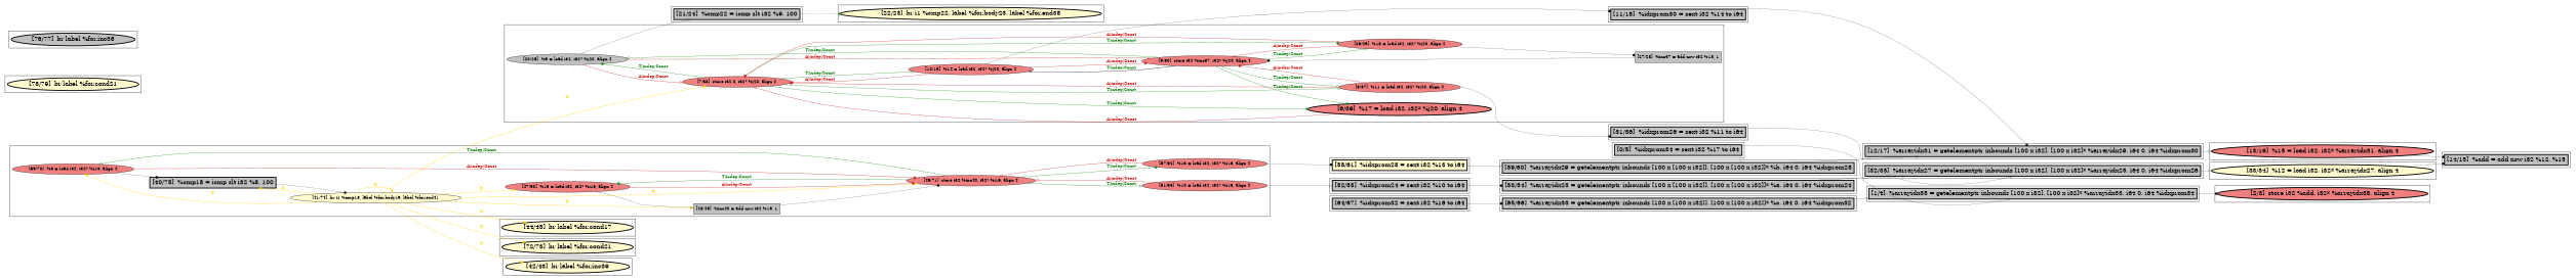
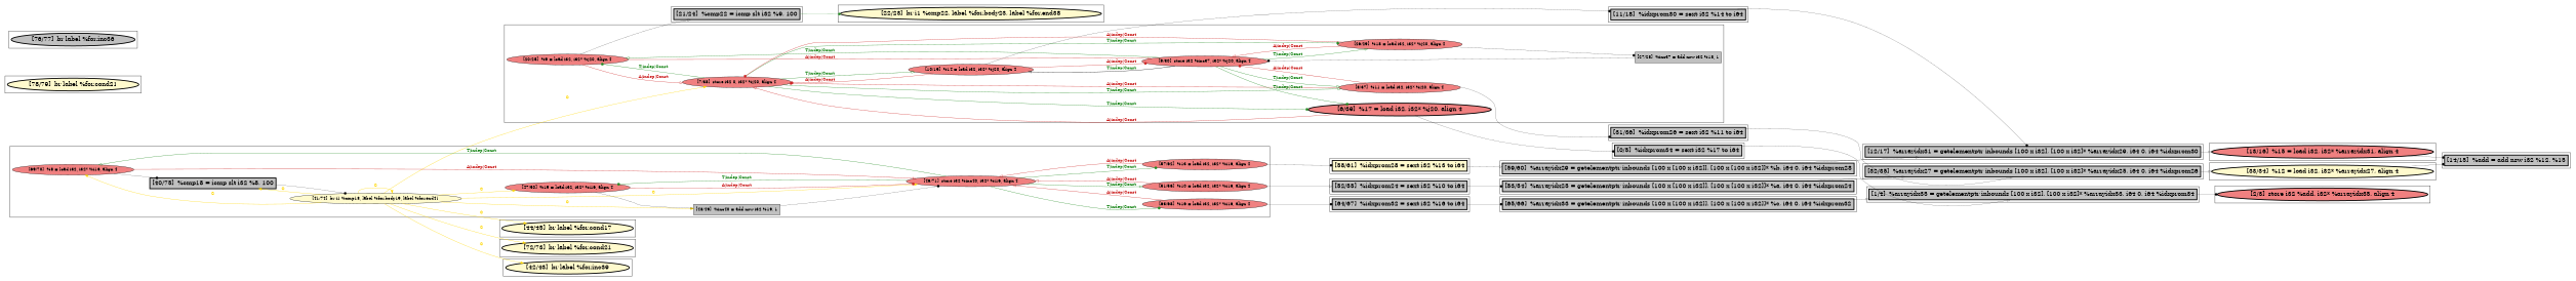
  digraph {
    rankdir=LR
    node [fillcolor=grey shape=ellipse style=filled fontsize=20 penwidth=3.0]
    edge [arrowhead=dot color=black fontcolor=black penwidth=1.0 style=solid]
-   n1 [label="[20/25]  %9 = load i32, i32* %j20, align 4" fontsize="" penwidth=""]
+   n1 [fillcolor=lightcoral label="[20/25]  %9 = load i32, i32* %j20, align 4" fontsize="" penwidth=""]
    n2 [fillcolor=lightcoral label="[10/19]  %14 = load i32, i32* %j20, align 4" fontsize="" penwidth=""]
    n3 [fillcolor=lightcoral label="[8/37]  %11 = load i32, i32* %j20, align 4" fontsize="" penwidth=""]
    n4 [fillcolor=lightcoral label="[7/38]  store i32 0, i32* %j20, align 4" fontsize="" penwidth=""]
    n5 [fillcolor=lightcoral label="[26/29]  %18 = load i32, i32* %j20, align 4" fontsize="" penwidth=""]
    n6 [label="[27/28]  %inc37 = add nsw i32 %18, 1" shape=rectangle fontsize="" penwidth=""]
    n7 [fillcolor=lightcoral label="[6/39]  %17 = load i32, i32* %j20, align 4"]
    n8 [fillcolor=lightcoral label="[9/30]  store i32 %inc37, i32* %j20, align 4" fontsize="" penwidth=""]
    n9 [label="[32/35]  %arrayidx27 = getelementptr inbounds [100 x i32], [100 x i32]* %arrayidx25, i64 0, i64 %idxprom26" shape=rectangle]
    n10 [fillcolor=lemonchiffon label="[33/34]  %12 = load i32, i32* %arrayidx27, align 4"]
    n11 [fillcolor=lemonchiffon label="[44/45]  br label %for.cond17"]
    n12 [fillcolor=lemonchiffon label="[72/73]  br label %for.cond21"]
    n13 [label="[53/54]  %arrayidx25 = getelementptr inbounds [100 x [100 x i32]], [100 x [100 x i32]]* %a, i64 0, i64 %idxprom24" shape=rectangle]
    n14 [fillcolor=lemonchiffon label="[78/79]  br label %for.cond21"]
    n15 [fillcolor=lightcoral label="[13/16]  %15 = load i32, i32* %arrayidx31, align 4"]
    n16 [label="[14/15]  %add = add nsw i32 %12, %15" shape=rectangle]
    n17 [label="[0/5]  %idxprom34 = sext i32 %17 to i64" shape=rectangle]
    n18 [label="[1/4]  %arrayidx35 = getelementptr inbounds [100 x i32], [100 x i32]* %arrayidx33, i64 0, i64 %idxprom34" shape=rectangle]
    n19 [fillcolor=lemonchiffon label="[58/61]  %idxprom28 = sext i32 %13 to i64" shape=rectangle]
    n20 [label="[12/17]  %arrayidx31 = getelementptr inbounds [100 x i32], [100 x i32]* %arrayidx29, i64 0, i64 %idxprom30" shape=rectangle]
    n21 [fillcolor=lightcoral label="[2/3]  store i32 %add, i32* %arrayidx35, align 4"]
    n22 [label="[11/18]  %idxprom30 = sext i32 %14 to i64" shape=rectangle]
    n23 [label="[59/60]  %arrayidx29 = getelementptr inbounds [100 x [100 x i32]], [100 x [100 x i32]]* %b, i64 0, i64 %idxprom28" shape=rectangle]
    n24 [fillcolor=lemonchiffon label="[22/23]  br i1 %cmp22, label %for.body23, label %for.end38"]
    n25 [fillcolor=lemonchiffon label="[42/43]  br label %for.inc39"]
    n26 [label="[76/77]  br label %for.inc36"]
    n27 [label="[65/66]  %arrayidx33 = getelementptr inbounds [100 x [100 x i32]], [100 x [100 x i32]]* %c, i64 0, i64 %idxprom32" shape=rectangle]
    n28 [label="[21/24]  %cmp22 = icmp slt i32 %9, 100" shape=rectangle]
    n29 [fillcolor=lightcoral label="[69/70]  %8 = load i32, i32* %i16, align 4" fontsize="" penwidth=""]
    n30 [label="[40/75]  %cmp18 = icmp slt i32 %8, 100" shape=rectangle]
    n31 [fillcolor=lemonchiffon label="[41/74]  br i1 %cmp18, label %for.body19, label %for.end41" fontsize="" penwidth=""]
    n32 [label="[48/49]  %inc40 = add nsw i32 %19, 1" shape=rectangle fontsize="" penwidth=""]
    n33 [fillcolor=lightcoral label="[46/71]  store i32 %inc40, i32* %i16, align 4" fontsize="" penwidth=""]
+   n34 [fillcolor=lightcoral label="[63/68]  %16 = load i32, i32* %i16, align 4" fontsize="" penwidth=""]
    n35 [fillcolor=lightcoral label="[51/56]  %10 = load i32, i32* %i16, align 4" fontsize="" penwidth=""]
    n36 [fillcolor=lightcoral label="[47/50]  %19 = load i32, i32* %i16, align 4" fontsize="" penwidth=""]
    n37 [fillcolor=lightcoral label="[57/62]  %13 = load i32, i32* %i16, align 4" fontsize="" penwidth=""]
    n38 [label="[64/67]  %idxprom32 = sext i32 %16 to i64" shape=rectangle]
    n39 [label="[52/55]  %idxprom24 = sext i32 %10 to i64" shape=rectangle]
    n40 [label="[31/36]  %idxprom26 = sext i32 %11 to i64" shape=rectangle]
    subgraph cluster_1 {
      n1
      n2
      n3
      n4
      n5
      n6
      n7
      n8
    }
    subgraph cluster_2 {
      n9
    }
    subgraph cluster_3 {
      n10
    }
    subgraph cluster_4 {
      n11
    }
    subgraph cluster_5 {
      n12
    }
    subgraph cluster_6 {
      n13
    }
    subgraph cluster_7 {
      n14
    }
    subgraph cluster_8 {
      n15
    }
    subgraph cluster_9 {
      n16
    }
    subgraph cluster_10 {
      n17
    }
    subgraph cluster_11 {
      n18
    }
    subgraph cluster_12 {
      n19
    }
    subgraph cluster_13 {
      n20
    }
    subgraph cluster_14 {
      n21
    }
    subgraph cluster_15 {
      n22
    }
    subgraph cluster_16 {
      n23
    }
    subgraph cluster_17 {
      n24
    }
    subgraph cluster_18 {
      n25
    }
    subgraph cluster_19 {
      n26
    }
    subgraph cluster_20 {
      n27
    }
    subgraph cluster_21 {
      n28
    }
    subgraph cluster_22 {
      n29
      n30
      n31
      n32
      n33
+     n34
      n35
      n36
      n37
    }
    subgraph cluster_23 {
      n38
    }
    subgraph cluster_24 {
      n39
    }
    subgraph cluster_25 {
      n40
    }
    n1 -> n4 [arrowhead=onormal color=firebrick3 fontcolor=firebrick3 label="A|indep|Const"]
    n1 -> n8 [arrowhead=onormal color=firebrick3 fontcolor=firebrick3 label="A|indep|Const"]
    n1 -> n28 [arrowhead=onormal penwidth=0.5]
    n2 -> n4 [color=firebrick3 fontcolor=firebrick3 label="A|indep|Const"]
    n2 -> n8 [color=firebrick3 fontcolor=firebrick3 label="A|indep|Const"]
    n2 -> n22 [penwidth=0.5]
    n3 -> n4 [color=firebrick3 fontcolor=firebrick3 label="A|indep|Const"]
    n3 -> n8 [color=firebrick3 fontcolor=firebrick3 label="A|indep|Const"]
    n3 -> n40 [penwidth=0.5]
    n4 -> n1 [color=forestgreen fontcolor=forestgreen label="T|indep|Const"]
    n4 -> n2 [arrowhead=onormal color=forestgreen fontcolor=forestgreen label="T|indep|Const"]
    n4 -> n3 [arrowhead=onormal color=forestgreen fontcolor=forestgreen label="T|indep|Const"]
    n4 -> n5 [color=forestgreen fontcolor=forestgreen label="T|indep|Const"]
    n4 -> n7 [color=forestgreen fontcolor=forestgreen label="T|indep|Const"]
    n5 -> n4 [color=firebrick3 fontcolor=firebrick3 label="A|indep|Const"]
    n5 -> n6 [penwidth=0.5]
    n5 -> n8 [arrowhead=onormal color=firebrick3 fontcolor=firebrick3 label="A|indep|Const"]
    n6 -> n8 [penwidth=0.5]
    n7 -> n4 [arrowhead=onormal color=firebrick3 fontcolor=firebrick3 label="A|indep|Const"]
+   n7 -> n17 [penwidth=0.5]
    n8 -> n1 [arrowhead=onormal color=forestgreen fontcolor=forestgreen label="T|indep|Const"]
    n8 -> n2 [arrowhead=onormal fontcolor=forestgreen label="T|indep|Const"]
    n8 -> n3 [arrowhead=onormal color=forestgreen fontcolor=forestgreen label="T|indep|Const"]
    n8 -> n5 [arrowhead=onormal color=forestgreen fontcolor=forestgreen label="T|indep|Const"]
    n8 -> n7 [color=forestgreen fontcolor=forestgreen label="T|indep|Const"]
    n9 -> n10 [arrowhead=onormal penwidth=0.5]
    n10 -> n16 [penwidth=0.5]
    n13 -> n9 [arrowhead=onormal penwidth=0.5]
    n15 -> n16 [penwidth=0.5]
    n17 -> n18 [arrowhead=onormal penwidth=0.5]
    n18 -> n21 [penwidth=0.5]
    n19 -> n23 [arrowhead=onormal penwidth=0.5]
    n20 -> n15 [arrowhead=onormal penwidth=0.5]
    n22 -> n20 [penwidth=0.5]
    n23 -> n20 [arrowhead=onormal penwidth=0.5]
    n27 -> n18 [arrowhead=onormal penwidth=0.5]
    n28 -> n24 [color=forestgreen penwidth=0.5]
    n29 -> n30 [penwidth=0.5]
-   n29 -> n33 [color=firebrick3 fontcolor=firebrick3 label="A|indep|Const"]
+   n29 -> n33 [arrowhead=onormal color=firebrick3 fontcolor=firebrick3 label="A|indep|Const"]
    n30 -> n31 [penwidth=0.5]
    n31 -> n4 [color=gold fontcolor=gold label=C arrowhead=""]
    n31 -> n11 [color=gold fontcolor=gold label=C arrowhead=""]
    n31 -> n12 [color=gold fontcolor=gold label=C arrowhead=""]
    n31 -> n25 [color=gold fontcolor=gold label=C arrowhead=""]
    n31 -> n29 [color=gold fontcolor=gold label=C arrowhead=""]
    n31 -> n30 [color=gold fontcolor=gold label=C arrowhead=""]
    n31 -> n31 [color=gold fontcolor=gold label=C arrowhead=""]
    n31 -> n32 [color=gold fontcolor=gold label=C arrowhead=""]
    n31 -> n33 [color=gold fontcolor=gold label=C arrowhead=""]
    n31 -> n36 [color=gold fontcolor=gold label=C arrowhead=""]
    n32 -> n33 [penwidth=0.5]
    n33 -> n29 [arrowhead=onormal color=forestgreen fontcolor=forestgreen label="T|indep|Const"]
+   n33 -> n34 [color=forestgreen fontcolor=forestgreen label="T|indep|Const"]
    n33 -> n35 [arrowhead=onormal color=forestgreen fontcolor=forestgreen label="T|indep|Const"]
    n33 -> n36 [color=forestgreen fontcolor=forestgreen label="T|indep|Const"]
    n33 -> n37 [color=forestgreen fontcolor=forestgreen label="T|indep|Const"]
+   n34 -> n33 [arrowhead=onormal color=firebrick3 fontcolor=firebrick3 label="A|indep|Const"]
+   n34 -> n38 [penwidth=0.5]
    n35 -> n33 [arrowhead=onormal color=firebrick3 fontcolor=firebrick3 label="A|indep|Const"]
    n35 -> n39 [arrowhead=onormal penwidth=0.5]
    n36 -> n32 [arrowhead=onormal penwidth=0.5]
    n36 -> n33 [color=firebrick3 fontcolor=firebrick3 label="A|indep|Const"]
    n37 -> n19 [penwidth=0.5]
    n37 -> n33 [arrowhead=onormal color=firebrick3 fontcolor=firebrick3 label="A|indep|Const"]
    n38 -> n27 [penwidth=0.5]
    n39 -> n13 [penwidth=0.5]
    n40 -> n9 [arrowhead=onormal penwidth=0.5]
  }
